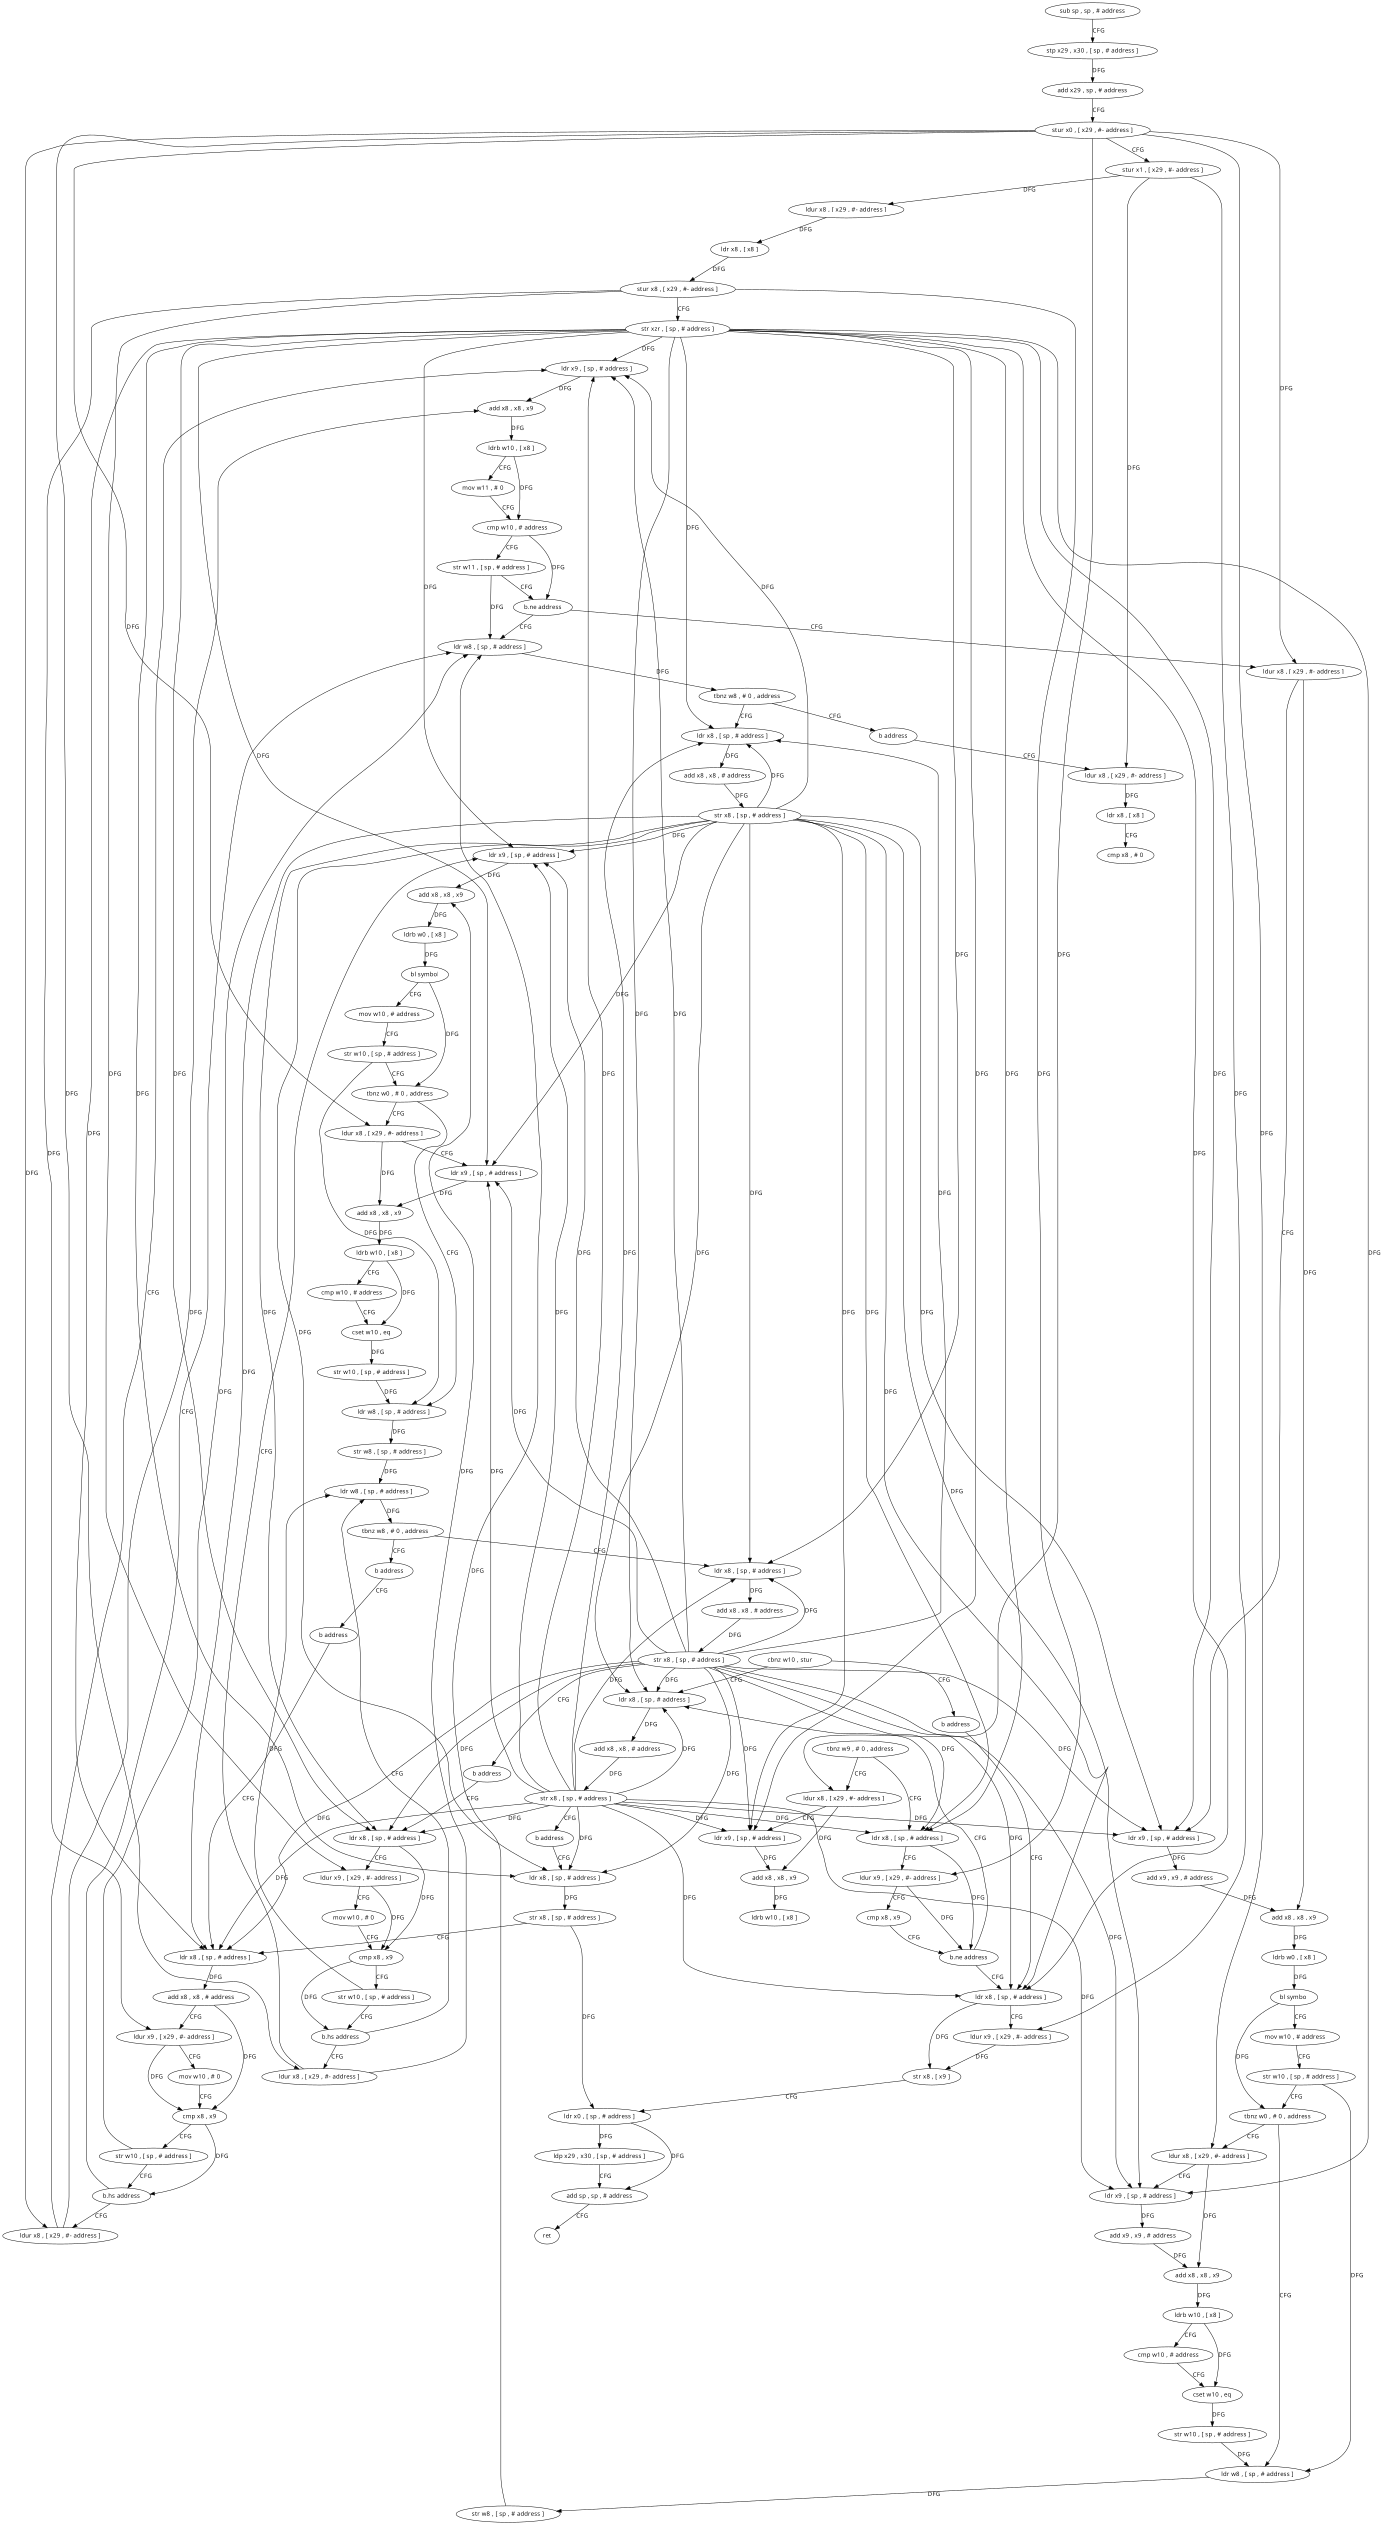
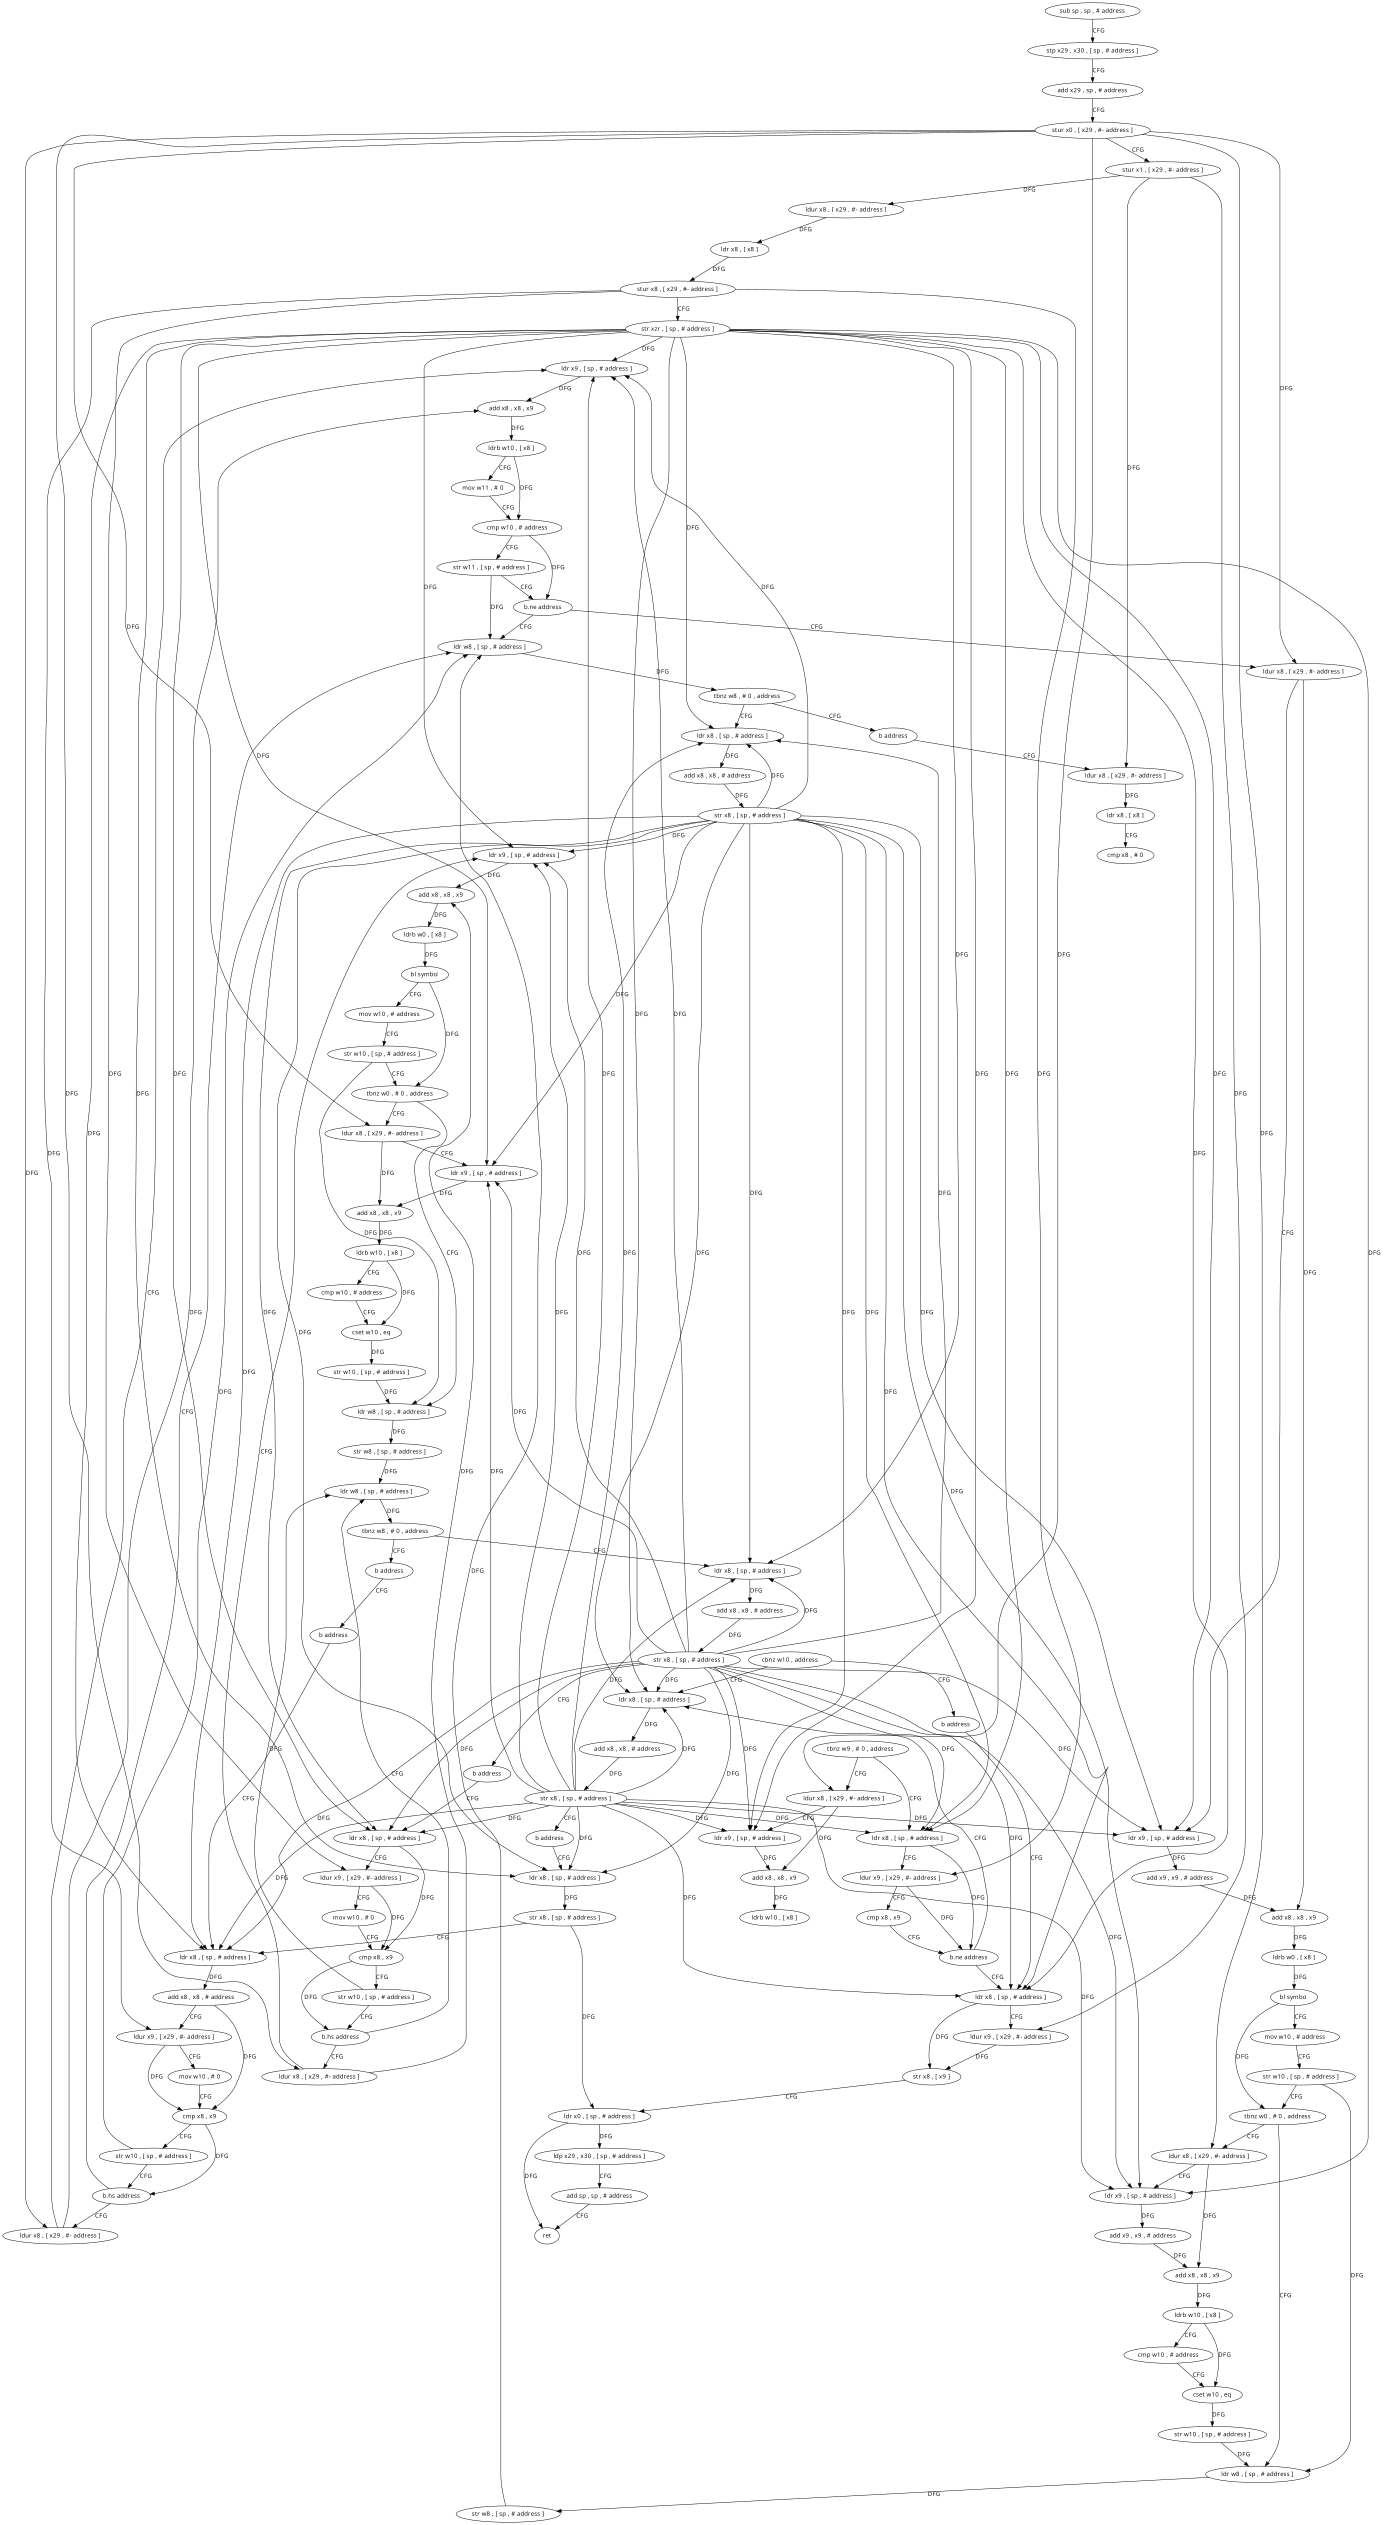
  digraph {
    fontname="Open Sans"
    node [fontname="Open Sans"]
    edge [fontname="Open Sans"]
    n1 [label="sub sp , sp , # address"]
    n2 [label="stp x29 , x30 , [ sp , # address ]"]
    n3 [label="add x29 , sp , # address"]
    n4 [label="stur x0 , [ x29 , #- address ]"]
    n5 [label="stur x1 , [ x29 , #- address ]"]
    n6 [label="ldur x8 , [ x29 , #- address ]"]
    n7 [label="ldur x8 , [ x29 , #- address ]"]
    n8 [label="ldur x8 , [ x29 , #- address ]"]
    n9 [label="ldur x8 , [ x29 , #- address ]"]
    n10 [label="ldur x8 , [ x29 , #- address ]"]
    n11 [label="ldur x8 , [ x29 , #- address ]"]
    n12 [label="ldur x8 , [ x29 , #- address ]"]
    n13 [label="ldur x8 , [ x29 , #- address ]"]
    n14 [label="ldur x9 , [ x29 , #- address ]"]
    n15 [label="ldr x9 , [ sp , # address ]"]
    n16 [label="add x8 , x8 , x9"]
    n17 [label="ldr x9 , [ sp , # address ]"]
    n18 [label="add x8 , x8 , x9"]
    n19 [label="ldr x9 , [ sp , # address ]"]
    n20 [label="add x8 , x8 , x9"]
    n21 [label="ldr x9 , [ sp , # address ]"]
    n22 [label="add x8 , x8 , x9"]
    n23 [label="ldr x9 , [ sp , # address ]"]
    n24 [label="add x8 , x8 , x9"]
    n25 [label="ldr x9 , [ sp , # address ]"]
    n26 [label="add x8 , x8 , x9"]
    n27 [label="ldr x8 , [ x8 ]"]
    n28 [label="ldr x8 , [ x8 ]"]
    n29 [label="str x8 , [ x9 ]"]
    n30 [label="stur x8 , [ x29 , #- address ]"]
    n31 [label="str xzr , [ sp , # address ]"]
    n32 [label="ldur x9 , [ x29 , #- address ]"]
    n33 [label="ldur x9 , [ x29 , #- address ]"]
    n34 [label="ldur x9 , [ x29 , #- address ]"]
    n35 [label="ldr x8 , [ sp , # address ]"]
    n36 [label="ldr x8 , [ sp , # address ]"]
    n37 [label="ldr x8 , [ sp , # address ]"]
    n38 [label="ldr x8 , [ sp , # address ]"]
    n39 [label="ldr x8 , [ sp , # address ]"]
    n40 [label="ldr x8 , [ sp , # address ]"]
    n41 [label="ldr x8 , [ sp , # address ]"]
    n42 [label="ldr x8 , [ sp , # address ]"]
    n43 [label="b.ne address"]
    n44 [label="cmp x8 , x9"]
    n45 [label="cmp x8 , x9"]
    n46 [label="mov w10 , # 0"]
    n47 [label="cmp x8 , x9"]
    n48 [label="mov w10 , # 0"]
    n49 [label="str x8 , [ sp , # address ]"]
    n50 [label="add x8 , x8 , # address"]
    n51 [label="add x9 , x9 , # address"]
    n52 [label="add x8 , x8 , # address"]
    n53 [label="add x9 , x9 , # address"]
    n54 [label="add x8 , x8 , # address"]
    n55 [label="add x8 , x8 , # address"]
    n56 [label="ldr x0 , [ sp , # address ]"]
    n57 [label="ldr w8 , [ sp , # address ]"]
    n58 [label="tbnz w8 , # 0 , address"]
    n59 [label="b address"]
    n60 [label="str x8 , [ sp , # address ]"]
    n61 [label="ldrb w10 , [ x8 ]"]
    n62 [label="mov w11 , # 0"]
    n63 [label="cmp w10 , # address"]
    n64 [label="str w11 , [ sp , # address ]"]
    n65 [label="b.ne address"]
    n66 [label="ldrb w0 , [ x8 ]"]
    n67 [label="str w10 , [ sp , # address ]"]
    n68 [label="b.hs address"]
    n69 [label="cmp x8 , # 0"]
    n70 [label="bl symbol"]
    n71 [label="mov w10 , # address"]
    n72 [label="tbnz w0 , # 0 , address"]
    n73 [label="str w10 , [ sp , # address ]"]
    n74 [label="ldr w8 , [ sp , # address ]"]
    n75 [label="str w8 , [ sp , # address ]"]
    n76 [label="ldrb w10 , [ x8 ]"]
    n77 [label="ldr w8 , [ sp , # address ]"]
    n78 [label="tbnz w8 , # 0 , address"]
    n79 [label="b address"]
    n80 [label="b address"]
    n81 [label="str x8 , [ sp , # address ]"]
    n82 [label="ldrb w0 , [ x8 ]"]
    n83 [label="bl symbol"]
    n84 [label="mov w10 , # address"]
    n85 [label="tbnz w0 , # 0 , address"]
    n86 [label="str w10 , [ sp , # address ]"]
    n87 [label="ldr w8 , [ sp , # address ]"]
    n88 [label="str w8 , [ sp , # address ]"]
    n89 [label="ldrb w10 , [ x8 ]"]
    n90 [label="tbnz w9 , # 0 , address"]
    n91 [label="ldrb w10 , [ x8 ]"]
    n92 [label="cmp w10 , # address"]
    n93 [label="cset w10 , eq"]
    n94 [label="str w10 , [ sp , # address ]"]
    n95 [label="b address"]
    n96 [label="cmp w10 , # address"]
    n97 [label="cset w10 , eq"]
    n98 [label="str w10 , [ sp , # address ]"]
    n99 [label="str x8 , [ sp , # address ]"]
-   n100 [label="cbnz w10 , stur"]
+   n100 [label="cbnz w10 , address"]
    n101 [label="b address"]
    n102 [label="b address"]
    n103 [label="ldp x29 , x30 , [ sp , # address ]"]
    n104 [label=ret]
    n105 [label="add sp , sp , # address"]
    n106 [label="str w10 , [ sp , # address ]"]
    n107 [label="b.hs address"]
    n1 -> n2 [label=CFG]
-   n2 -> n3 [label=DFG]
+   n2 -> n3 [label=CFG]
    n3 -> n4 [label=CFG]
    n4 -> n5 [label=CFG]
    n4 -> n6 [label=DFG]
    n4 -> n7 [label=DFG]
    n4 -> n8 [label=DFG]
    n4 -> n9 [label=DFG]
    n4 -> n10 [label=DFG]
    n4 -> n11 [label=DFG]
    n5 -> n12 [label=DFG]
    n5 -> n13 [label=DFG]
    n5 -> n14 [label=DFG]
    n6 -> n15 [label=CFG]
    n6 -> n16 [label=DFG]
    n7 -> n17 [label=CFG]
    n7 -> n18 [label=DFG]
    n8 -> n19 [label=CFG]
    n8 -> n20 [label=DFG]
    n9 -> n21 [label=CFG]
    n9 -> n22 [label=DFG]
    n10 -> n23 [label=CFG]
    n10 -> n24 [label=DFG]
    n11 -> n25 [label=CFG]
    n11 -> n26 [label=DFG]
    n12 -> n27 [label=DFG]
    n13 -> n28 [label=DFG]
    n14 -> n29 [label=DFG]
    n15 -> n16 [label=DFG]
    n16 -> n61 [label=DFG]
    n17 -> n51 [label=DFG]
    n18 -> n66 [label=DFG]
    n19 -> n53 [label=DFG]
    n20 -> n76 [label=DFG]
    n21 -> n22 [label=DFG]
    n22 -> n82 [label=DFG]
    n23 -> n24 [label=DFG]
    n24 -> n89 [label=DFG]
    n25 -> n26 [label=DFG]
    n26 -> n91 [label=DFG]
    n27 -> n30 [label=DFG]
    n28 -> n69 [label=CFG]
    n29 -> n56 [label=CFG]
    n30 -> n31 [label=CFG]
    n30 -> n32 [label=DFG]
    n30 -> n33 [label=DFG]
    n30 -> n34 [label=DFG]
    n31 -> n15 [label=DFG]
    n31 -> n17 [label=DFG]
    n31 -> n19 [label=DFG]
    n31 -> n21 [label=DFG]
    n31 -> n23 [label=DFG]
    n31 -> n25 [label=DFG]
    n31 -> n35 [label=DFG]
    n31 -> n36 [label=DFG]
    n31 -> n37 [label=DFG]
    n31 -> n38 [label=DFG]
    n31 -> n39 [label=DFG]
    n31 -> n40 [label=DFG]
    n31 -> n41 [label=DFG]
    n31 -> n42 [label=DFG]
    n32 -> n43 [label=DFG]
    n32 -> n44 [label=CFG]
    n33 -> n45 [label=DFG]
    n33 -> n46 [label=CFG]
    n34 -> n47 [label=DFG]
    n34 -> n48 [label=CFG]
    n35 -> n49 [label=DFG]
    n36 -> n50 [label=DFG]
    n37 -> n33 [label=CFG]
    n37 -> n45 [label=DFG]
    n38 -> n52 [label=DFG]
    n39 -> n32 [label=CFG]
    n39 -> n43 [label=DFG]
    n40 -> n54 [label=DFG]
    n41 -> n14 [label=CFG]
    n41 -> n29 [label=DFG]
    n42 -> n55 [label=DFG]
    n43 -> n40 [label=CFG]
    n43 -> n41 [label=CFG]
    n44 -> n43 [label=CFG]
    n45 -> n67 [label=CFG]
    n45 -> n68 [label=DFG]
    n46 -> n45 [label=CFG]
    n47 -> n106 [label=CFG]
    n47 -> n107 [label=DFG]
    n48 -> n47 [label=CFG]
    n49 -> n42 [label=CFG]
    n49 -> n56 [label=DFG]
    n50 -> n60 [label=DFG]
    n51 -> n18 [label=DFG]
    n52 -> n81 [label=DFG]
    n53 -> n20 [label=DFG]
    n54 -> n99 [label=DFG]
    n55 -> n34 [label=CFG]
    n55 -> n47 [label=DFG]
    n56 -> n103 [label=DFG]
-   n56 -> n105 [label=DFG]
+   n56 -> n104 [label=DFG]
    n57 -> n58 [label=DFG]
    n58 -> n36 [label=CFG]
    n58 -> n59 [label=CFG]
    n59 -> n13 [label=CFG]
    n60 -> n15 [label=DFG]
    n60 -> n17 [label=DFG]
    n60 -> n19 [label=DFG]
    n60 -> n21 [label=DFG]
    n60 -> n23 [label=DFG]
    n60 -> n25 [label=DFG]
    n60 -> n35 [label=DFG]
    n60 -> n36 [label=DFG]
    n60 -> n37 [label=DFG]
    n60 -> n38 [label=DFG]
    n60 -> n39 [label=DFG]
    n60 -> n40 [label=DFG]
    n60 -> n41 [label=DFG]
    n60 -> n42 [label=DFG]
    n61 -> n62 [label=CFG]
    n61 -> n63 [label=DFG]
    n62 -> n63 [label=CFG]
    n63 -> n64 [label=CFG]
    n63 -> n65 [label=DFG]
    n64 -> n57 [label=DFG]
    n64 -> n65 [label=CFG]
    n65 -> n7 [label=CFG]
    n65 -> n57 [label=CFG]
    n66 -> n70 [label=DFG]
    n67 -> n68 [label=CFG]
    n67 -> n77 [label=DFG]
    n68 -> n9 [label=CFG]
    n68 -> n77 [label=CFG]
    n70 -> n71 [label=CFG]
    n70 -> n72 [label=DFG]
    n71 -> n73 [label=CFG]
    n72 -> n8 [label=CFG]
    n72 -> n74 [label=CFG]
    n73 -> n72 [label=CFG]
    n73 -> n74 [label=DFG]
    n74 -> n75 [label=DFG]
    n75 -> n57 [label=DFG]
    n76 -> n92 [label=CFG]
    n76 -> n93 [label=DFG]
    n77 -> n78 [label=DFG]
    n78 -> n38 [label=CFG]
    n78 -> n79 [label=CFG]
    n79 -> n80 [label=CFG]
    n80 -> n42 [label=CFG]
    n81 -> n15 [label=DFG]
    n81 -> n17 [label=DFG]
    n81 -> n19 [label=DFG]
    n81 -> n21 [label=DFG]
    n81 -> n23 [label=DFG]
    n81 -> n25 [label=DFG]
    n81 -> n35 [label=DFG]
    n81 -> n36 [label=DFG]
    n81 -> n37 [label=DFG]
    n81 -> n38 [label=DFG]
    n81 -> n39 [label=DFG]
    n81 -> n40 [label=DFG]
    n81 -> n41 [label=DFG]
    n81 -> n42 [label=DFG]
    n81 -> n95 [label=CFG]
    n82 -> n83 [label=DFG]
    n83 -> n84 [label=CFG]
    n83 -> n85 [label=DFG]
    n84 -> n86 [label=CFG]
    n85 -> n10 [label=CFG]
    n85 -> n87 [label=CFG]
    n86 -> n85 [label=CFG]
    n86 -> n87 [label=DFG]
    n87 -> n88 [label=DFG]
    n88 -> n77 [label=DFG]
    n89 -> n96 [label=CFG]
    n89 -> n97 [label=DFG]
    n90 -> n11 [label=CFG]
    n90 -> n39 [label=CFG]
    n92 -> n93 [label=CFG]
    n93 -> n94 [label=DFG]
    n94 -> n74 [label=DFG]
    n95 -> n37 [label=CFG]
    n96 -> n97 [label=CFG]
    n97 -> n98 [label=DFG]
    n98 -> n87 [label=DFG]
    n99 -> n15 [label=DFG]
    n99 -> n17 [label=DFG]
    n99 -> n19 [label=DFG]
    n99 -> n21 [label=DFG]
    n99 -> n23 [label=DFG]
    n99 -> n25 [label=DFG]
    n99 -> n35 [label=DFG]
    n99 -> n36 [label=DFG]
    n99 -> n37 [label=DFG]
    n99 -> n38 [label=DFG]
    n99 -> n39 [label=DFG]
    n99 -> n40 [label=DFG]
    n99 -> n41 [label=DFG]
    n99 -> n42 [label=DFG]
    n99 -> n102 [label=CFG]
    n100 -> n40 [label=CFG]
    n100 -> n101 [label=CFG]
    n101 -> n41 [label=CFG]
    n102 -> n35 [label=CFG]
    n103 -> n105 [label=CFG]
    n105 -> n104 [label=CFG]
    n106 -> n57 [label=DFG]
    n106 -> n107 [label=CFG]
    n107 -> n6 [label=CFG]
    n107 -> n57 [label=CFG]
  }
